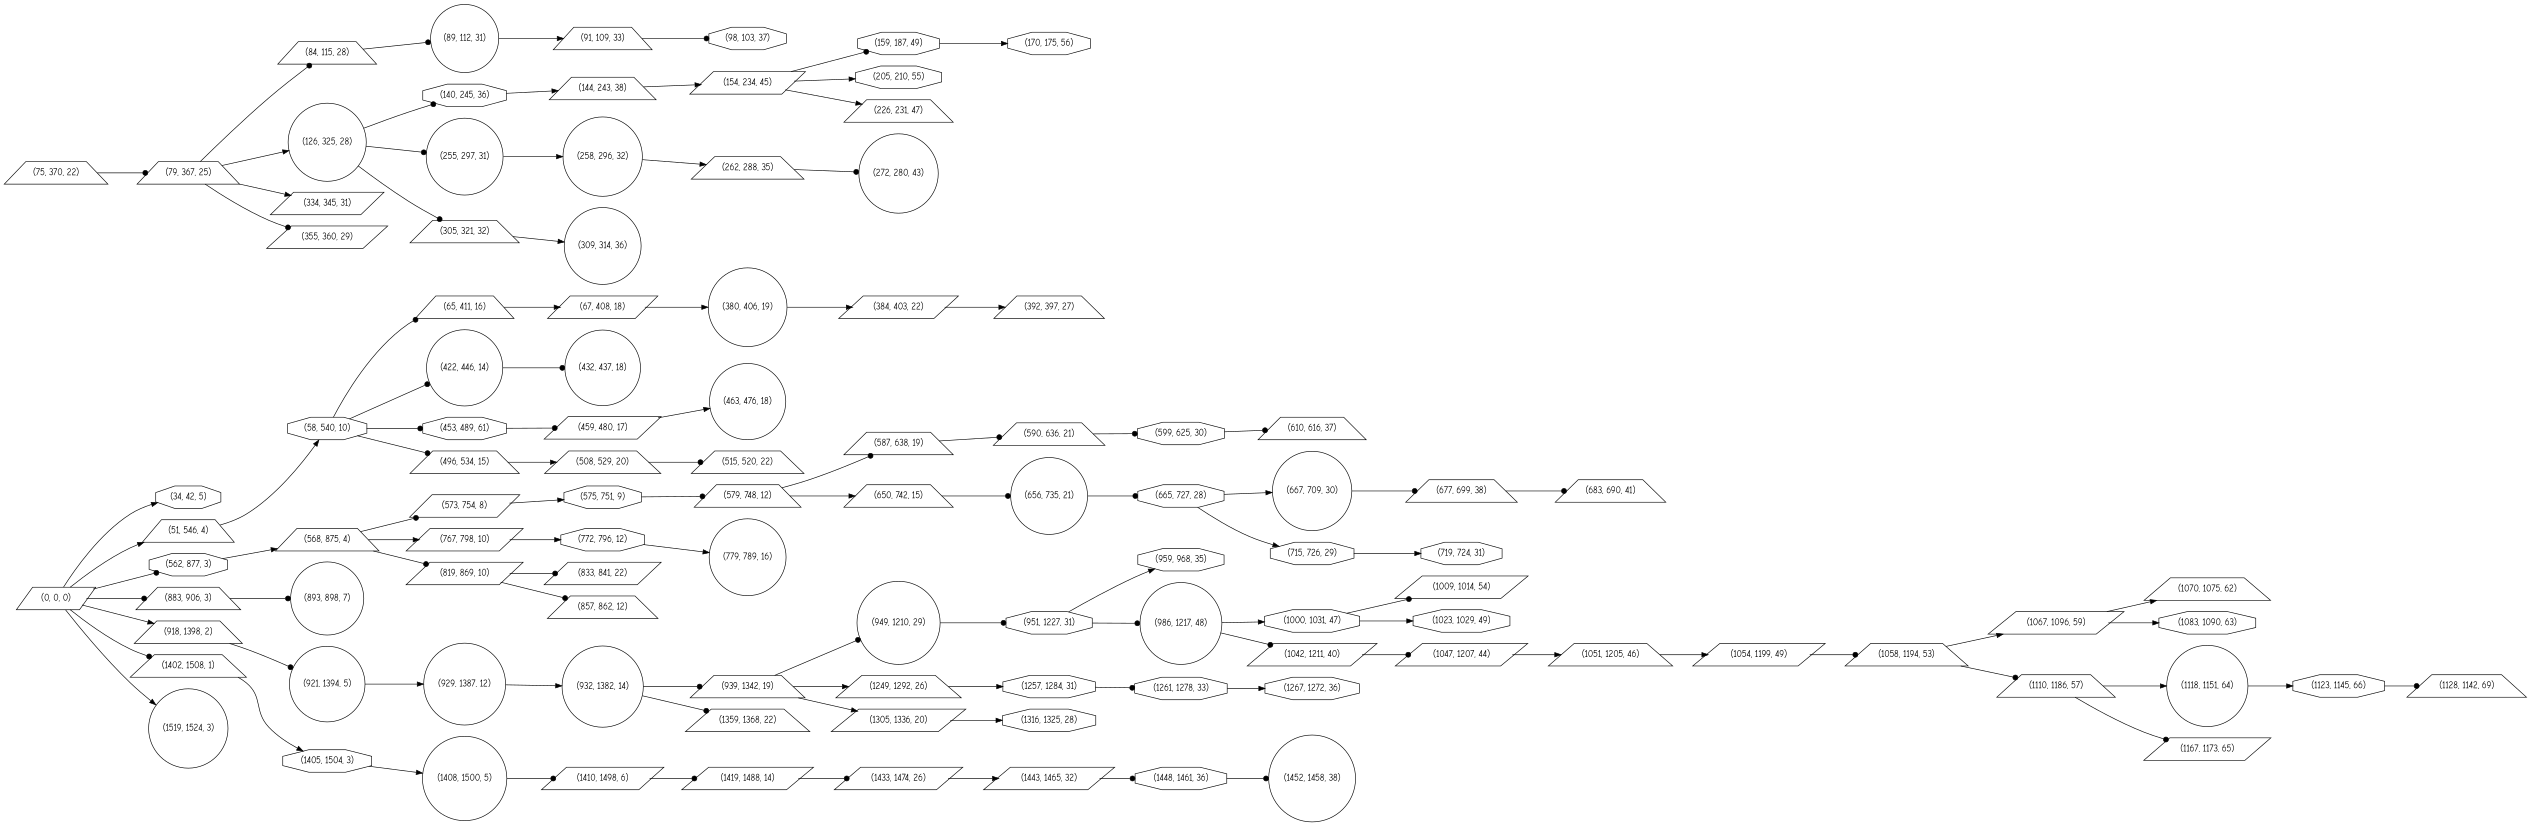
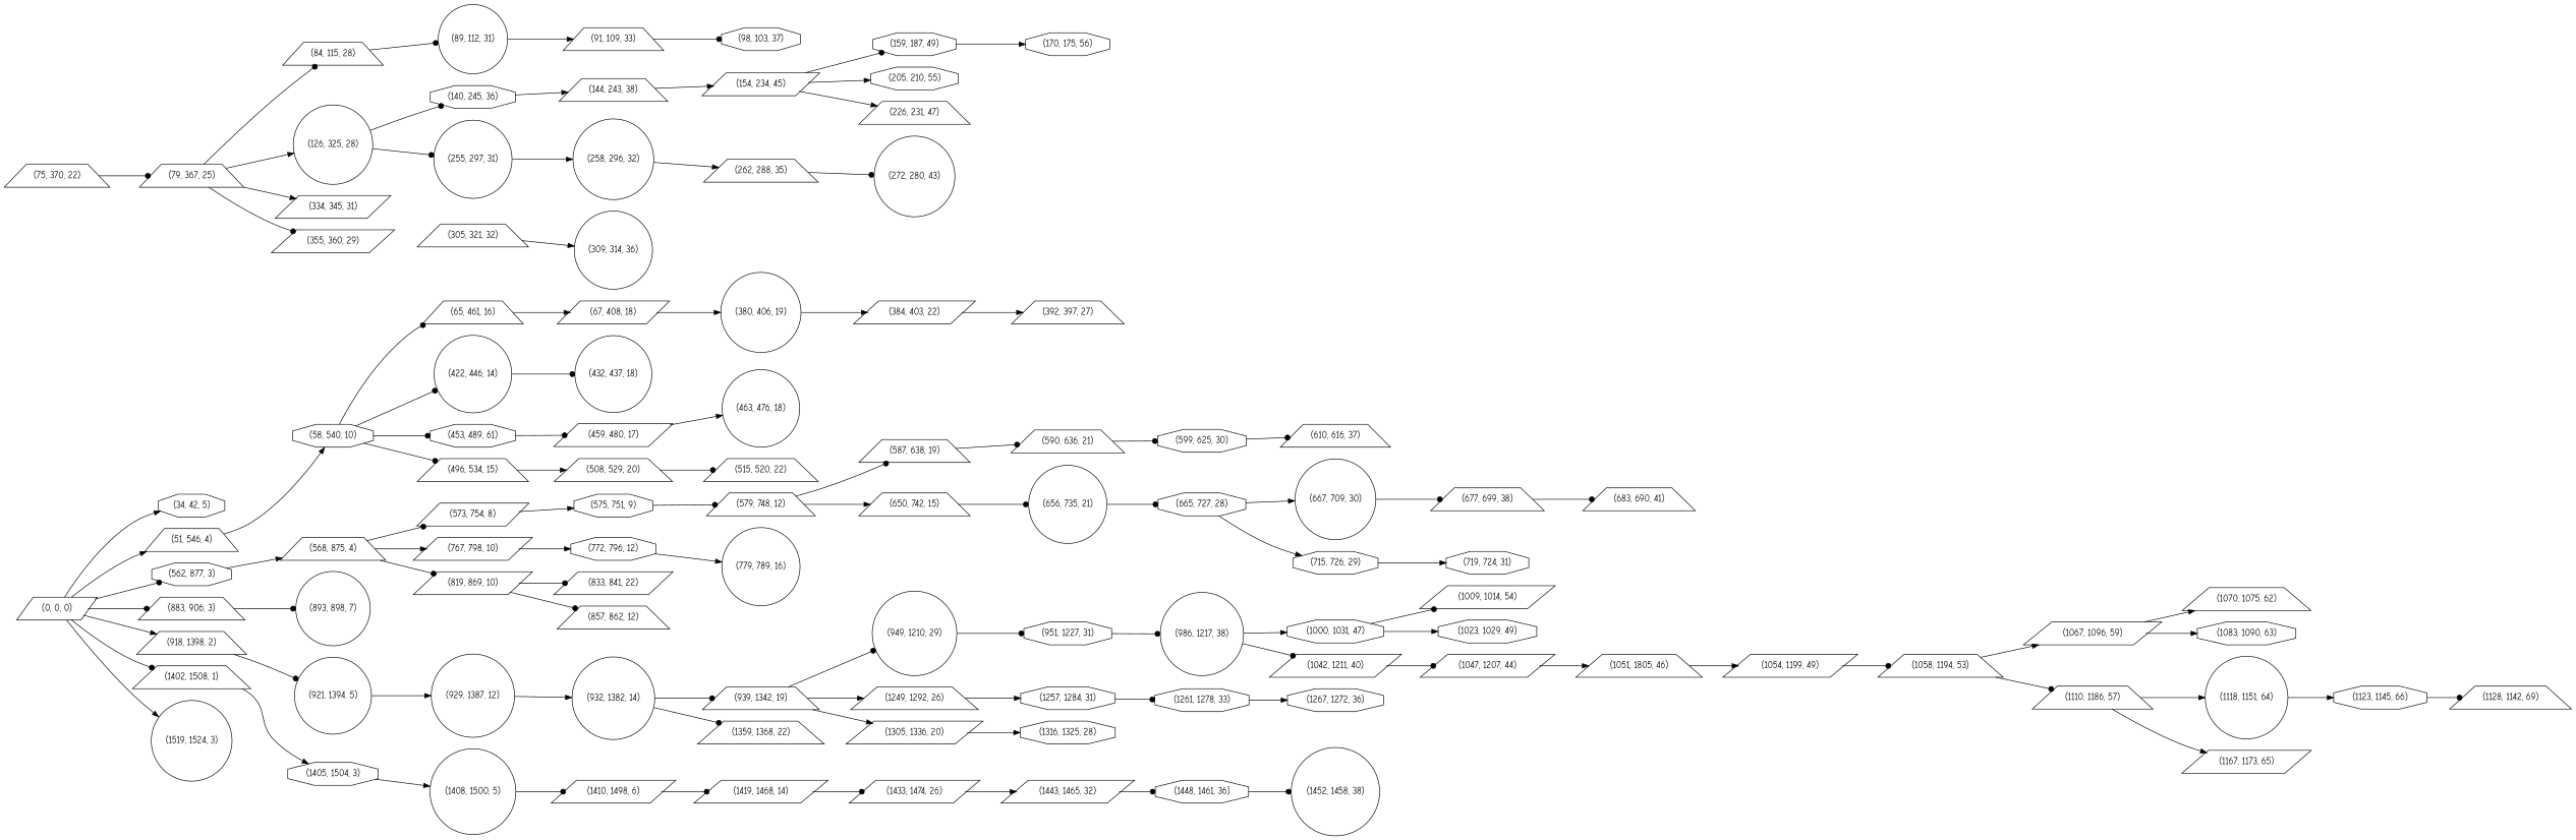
  digraph {
    fontname="Comic Neue"
    rankdir=LR
    node [fontname="Comic Neue" shape=trapezium]
    edge [arrowhead=dot fontname="Comic Neue"]
    "(0, 0, 0)" [shape=parallelogram]
    "(34, 42, 5)" [shape=octagon]
    "(51, 546, 4)"
    "(562, 877, 3)" [shape=octagon]
    "(883, 906, 3)"
    "(918, 1398, 2)"
    "(1402, 1508, 1)"
    "(1519, 1524, 3)" [shape=circle]
    "(58, 540, 10)" [shape=octagon]
    "(568, 875, 4)"
    "(893, 898, 7)" [shape=circle]
    "(921, 1394, 5)" [shape=circle]
    "(1405, 1504, 3)" [shape=octagon]
-   "(65, 411, 16)"
+   "(65, 411, 16)" [label="(65, 461, 16)"]
    "(422, 446, 14)" [shape=circle]
    n16 [label="(453, 489, 61)" shape=octagon]
    "(496, 534, 15)"
    "(67, 408, 18)" [shape=parallelogram]
    "(432, 437, 18)" [shape=circle]
    "(459, 480, 17)" [shape=parallelogram]
    "(508, 529, 20)"
    "(380, 406, 19)" [shape=circle]
    "(384, 403, 22)" [shape=parallelogram]
    "(75, 370, 22)"
    "(79, 367, 25)"
    "(84, 115, 28)"
    "(126, 325, 28)" [shape=circle]
    "(334, 345, 31)" [shape=parallelogram]
    "(355, 360, 29)" [shape=parallelogram]
    "(89, 112, 31)" [shape=circle]
    "(140, 245, 36)" [shape=octagon]
    "(255, 297, 31)" [shape=circle]
    "(305, 321, 32)"
    "(91, 109, 33)"
    "(98, 103, 37)" [shape=octagon]
    "(144, 243, 38)"
    "(258, 296, 32)" [shape=circle]
    "(309, 314, 36)" [shape=circle]
    "(154, 234, 45)" [shape=parallelogram]
    "(159, 187, 49)" [shape=octagon]
    "(205, 210, 55)" [shape=octagon]
    "(226, 231, 47)"
    "(170, 175, 56)" [shape=octagon]
    "(262, 288, 35)"
    "(272, 280, 43)" [shape=circle]
    "(392, 397, 27)"
    "(463, 476, 18)" [shape=circle]
    "(515, 520, 22)"
    "(573, 754, 8)" [shape=parallelogram]
    "(767, 798, 10)" [shape=parallelogram]
    "(819, 869, 10)" [shape=parallelogram]
    "(575, 751, 9)" [shape=octagon]
    "(772, 796, 12)" [shape=octagon]
    "(833, 841, 22)" [shape=parallelogram]
    "(857, 862, 12)"
    "(579, 748, 12)"
    "(587, 638, 19)"
    "(650, 742, 15)"
    "(590, 636, 21)"
    "(656, 735, 21)" [shape=circle]
    "(599, 625, 30)" [shape=octagon]
    "(610, 616, 37)"
    "(665, 727, 28)" [shape=octagon]
    "(667, 709, 30)" [shape=circle]
    "(715, 726, 29)" [shape=octagon]
    "(677, 699, 38)"
    "(719, 724, 31)" [shape=octagon]
    "(683, 690, 41)"
    "(779, 789, 16)" [shape=circle]
    "(929, 1387, 12)" [shape=circle]
    "(932, 1382, 14)" [shape=circle]
    "(939, 1342, 19)"
    "(1359, 1368, 22)"
    n74 [label="(949, 1210, 29)" shape=circle]
    "(1249, 1292, 26)"
    "(1305, 1336, 20)" [shape=parallelogram]
    "(951, 1227, 31)" [shape=octagon]
    "(1257, 1284, 31)" [shape=octagon]
    "(1316, 1325, 28)" [shape=octagon]
-   "(959, 968, 35)" [shape=octagon]
-   "(986, 1217, 38)" [shape=circle label="(986, 1217, 48)"]
+   "(986, 1217, 38)" [shape=circle]
    "(1000, 1031, 47)" [shape=octagon]
    "(1042, 1211, 40)" [shape=parallelogram]
    "(1009, 1014, 54)" [shape=parallelogram]
    "(1023, 1029, 49)" [shape=octagon]
    "(1047, 1207, 44)" [shape=parallelogram]
-   "(1051, 1205, 46)"
+   "(1051, 1205, 46)" [label="(1051, 1805, 46)"]
    "(1054, 1199, 49)" [shape=parallelogram]
    "(1058, 1194, 53)"
    "(1067, 1096, 59)" [shape=parallelogram]
    "(1110, 1186, 57)"
    "(1070, 1075, 62)"
    "(1083, 1090, 63)" [shape=octagon]
    "(1118, 1151, 64)" [shape=circle]
    "(1167, 1173, 65)" [shape=parallelogram]
    "(1123, 1145, 66)" [shape=octagon]
    "(1128, 1142, 69)"
    "(1261, 1278, 33)" [shape=octagon]
    "(1267, 1272, 36)" [shape=octagon]
    "(1408, 1500, 5)" [shape=circle]
    "(1410, 1498, 6)" [shape=parallelogram]
-   "(1419, 1488, 14)" [shape=parallelogram]
+   "(1419, 1488, 14)" [shape=parallelogram label="(1419, 1468, 14)"]
    "(1433, 1474, 26)" [shape=parallelogram]
    "(1443, 1465, 32)" [shape=parallelogram]
    "(1448, 1461, 36)" [shape=octagon]
    "(1452, 1458, 38)" [shape=circle]
    "(0, 0, 0)" -> "(34, 42, 5)" [arrowhead=normal]
    "(0, 0, 0)" -> "(51, 546, 4)" [arrowhead=normal]
    "(0, 0, 0)" -> "(562, 877, 3)"
    "(0, 0, 0)" -> "(883, 906, 3)"
    "(0, 0, 0)" -> "(918, 1398, 2)" [arrowhead=normal]
    "(0, 0, 0)" -> "(1402, 1508, 1)"
    "(0, 0, 0)" -> "(1519, 1524, 3)" [arrowhead=normal]
    "(51, 546, 4)" -> "(58, 540, 10)" [arrowhead=normal]
    "(562, 877, 3)" -> "(568, 875, 4)" [arrowhead=normal]
    "(883, 906, 3)" -> "(893, 898, 7)"
    "(918, 1398, 2)" -> "(921, 1394, 5)"
    "(1402, 1508, 1)" -> "(1405, 1504, 3)" [arrowhead=normal]
    "(58, 540, 10)" -> "(65, 411, 16)"
    "(58, 540, 10)" -> "(422, 446, 14)"
    "(58, 540, 10)" -> n16
    "(58, 540, 10)" -> "(496, 534, 15)"
    "(568, 875, 4)" -> "(573, 754, 8)"
    "(568, 875, 4)" -> "(767, 798, 10)" [arrowhead=normal]
    "(568, 875, 4)" -> "(819, 869, 10)"
    "(921, 1394, 5)" -> "(929, 1387, 12)" [arrowhead=normal]
    "(1405, 1504, 3)" -> "(1408, 1500, 5)" [arrowhead=normal]
    "(65, 411, 16)" -> "(67, 408, 18)" [arrowhead=normal]
    "(422, 446, 14)" -> "(432, 437, 18)"
    n16 -> "(459, 480, 17)"
    "(496, 534, 15)" -> "(508, 529, 20)" [arrowhead=normal]
    "(67, 408, 18)" -> "(380, 406, 19)" [arrowhead=normal]
    "(459, 480, 17)" -> "(463, 476, 18)" [arrowhead=normal]
    "(508, 529, 20)" -> "(515, 520, 22)"
    "(380, 406, 19)" -> "(384, 403, 22)" [arrowhead=normal]
    "(384, 403, 22)" -> "(392, 397, 27)" [arrowhead=normal]
    "(75, 370, 22)" -> "(79, 367, 25)"
    "(79, 367, 25)" -> "(84, 115, 28)"
    "(79, 367, 25)" -> "(126, 325, 28)" [arrowhead=normal]
    "(79, 367, 25)" -> "(334, 345, 31)" [arrowhead=normal]
    "(79, 367, 25)" -> "(355, 360, 29)"
    "(84, 115, 28)" -> "(89, 112, 31)"
    "(126, 325, 28)" -> "(140, 245, 36)"
    "(126, 325, 28)" -> "(255, 297, 31)"
-   "(126, 325, 28)" -> "(305, 321, 32)"
    "(89, 112, 31)" -> "(91, 109, 33)" [arrowhead=normal]
    "(140, 245, 36)" -> "(144, 243, 38)" [arrowhead=normal]
    "(255, 297, 31)" -> "(258, 296, 32)" [arrowhead=normal]
    "(305, 321, 32)" -> "(309, 314, 36)" [arrowhead=normal]
    "(91, 109, 33)" -> "(98, 103, 37)"
    "(144, 243, 38)" -> "(154, 234, 45)" [arrowhead=normal]
    "(258, 296, 32)" -> "(262, 288, 35)" [arrowhead=normal]
    "(154, 234, 45)" -> "(159, 187, 49)"
    "(154, 234, 45)" -> "(205, 210, 55)" [arrowhead=normal]
    "(154, 234, 45)" -> "(226, 231, 47)" [arrowhead=normal]
    "(159, 187, 49)" -> "(170, 175, 56)" [arrowhead=normal]
    "(262, 288, 35)" -> "(272, 280, 43)"
    "(573, 754, 8)" -> "(575, 751, 9)" [arrowhead=normal]
    "(767, 798, 10)" -> "(772, 796, 12)" [arrowhead=normal]
    "(819, 869, 10)" -> "(833, 841, 22)"
    "(819, 869, 10)" -> "(857, 862, 12)"
    "(575, 751, 9)" -> "(579, 748, 12)"
    "(772, 796, 12)" -> "(779, 789, 16)" [arrowhead=normal]
    "(579, 748, 12)" -> "(587, 638, 19)"
    "(579, 748, 12)" -> "(650, 742, 15)" [arrowhead=normal]
    "(587, 638, 19)" -> "(590, 636, 21)"
    "(650, 742, 15)" -> "(656, 735, 21)"
    "(590, 636, 21)" -> "(599, 625, 30)"
    "(656, 735, 21)" -> "(665, 727, 28)"
    "(599, 625, 30)" -> "(610, 616, 37)"
    "(665, 727, 28)" -> "(667, 709, 30)" [arrowhead=normal]
    "(665, 727, 28)" -> "(715, 726, 29)" [arrowhead=normal]
    "(667, 709, 30)" -> "(677, 699, 38)"
    "(715, 726, 29)" -> "(719, 724, 31)" [arrowhead=normal]
    "(677, 699, 38)" -> "(683, 690, 41)"
    "(929, 1387, 12)" -> "(932, 1382, 14)" [arrowhead=normal]
    "(932, 1382, 14)" -> "(939, 1342, 19)"
    "(932, 1382, 14)" -> "(1359, 1368, 22)"
    "(939, 1342, 19)" -> n74
    "(939, 1342, 19)" -> "(1249, 1292, 26)" [arrowhead=normal]
    "(939, 1342, 19)" -> "(1305, 1336, 20)" [arrowhead=normal]
    n74 -> "(951, 1227, 31)"
    "(1249, 1292, 26)" -> "(1257, 1284, 31)" [arrowhead=normal]
    "(1305, 1336, 20)" -> "(1316, 1325, 28)" [arrowhead=normal]
-   "(951, 1227, 31)" -> "(959, 968, 35)" [arrowhead=normal]
    "(951, 1227, 31)" -> "(986, 1217, 38)"
    "(1257, 1284, 31)" -> "(1261, 1278, 33)"
    "(986, 1217, 38)" -> "(1000, 1031, 47)" [arrowhead=normal]
    "(986, 1217, 38)" -> "(1042, 1211, 40)"
    "(1000, 1031, 47)" -> "(1009, 1014, 54)"
    "(1000, 1031, 47)" -> "(1023, 1029, 49)" [arrowhead=normal]
    "(1042, 1211, 40)" -> "(1047, 1207, 44)"
    "(1047, 1207, 44)" -> "(1051, 1205, 46)" [arrowhead=normal]
    "(1051, 1205, 46)" -> "(1054, 1199, 49)" [arrowhead=normal]
    "(1054, 1199, 49)" -> "(1058, 1194, 53)"
    "(1058, 1194, 53)" -> "(1067, 1096, 59)" [arrowhead=normal]
    "(1058, 1194, 53)" -> "(1110, 1186, 57)"
    "(1067, 1096, 59)" -> "(1070, 1075, 62)" [arrowhead=normal]
    "(1067, 1096, 59)" -> "(1083, 1090, 63)" [arrowhead=normal]
    "(1110, 1186, 57)" -> "(1118, 1151, 64)" [arrowhead=normal]
-   "(1110, 1186, 57)" -> "(1167, 1173, 65)"
+   "(1110, 1186, 57)" -> "(1167, 1173, 65)" [arrowhead=normal]
    "(1118, 1151, 64)" -> "(1123, 1145, 66)" [arrowhead=normal]
    "(1123, 1145, 66)" -> "(1128, 1142, 69)"
    "(1261, 1278, 33)" -> "(1267, 1272, 36)" [arrowhead=normal]
    "(1408, 1500, 5)" -> "(1410, 1498, 6)"
    "(1410, 1498, 6)" -> "(1419, 1488, 14)"
    "(1419, 1488, 14)" -> "(1433, 1474, 26)"
    "(1433, 1474, 26)" -> "(1443, 1465, 32)" [arrowhead=normal]
    "(1443, 1465, 32)" -> "(1448, 1461, 36)"
    "(1448, 1461, 36)" -> "(1452, 1458, 38)"
  }
